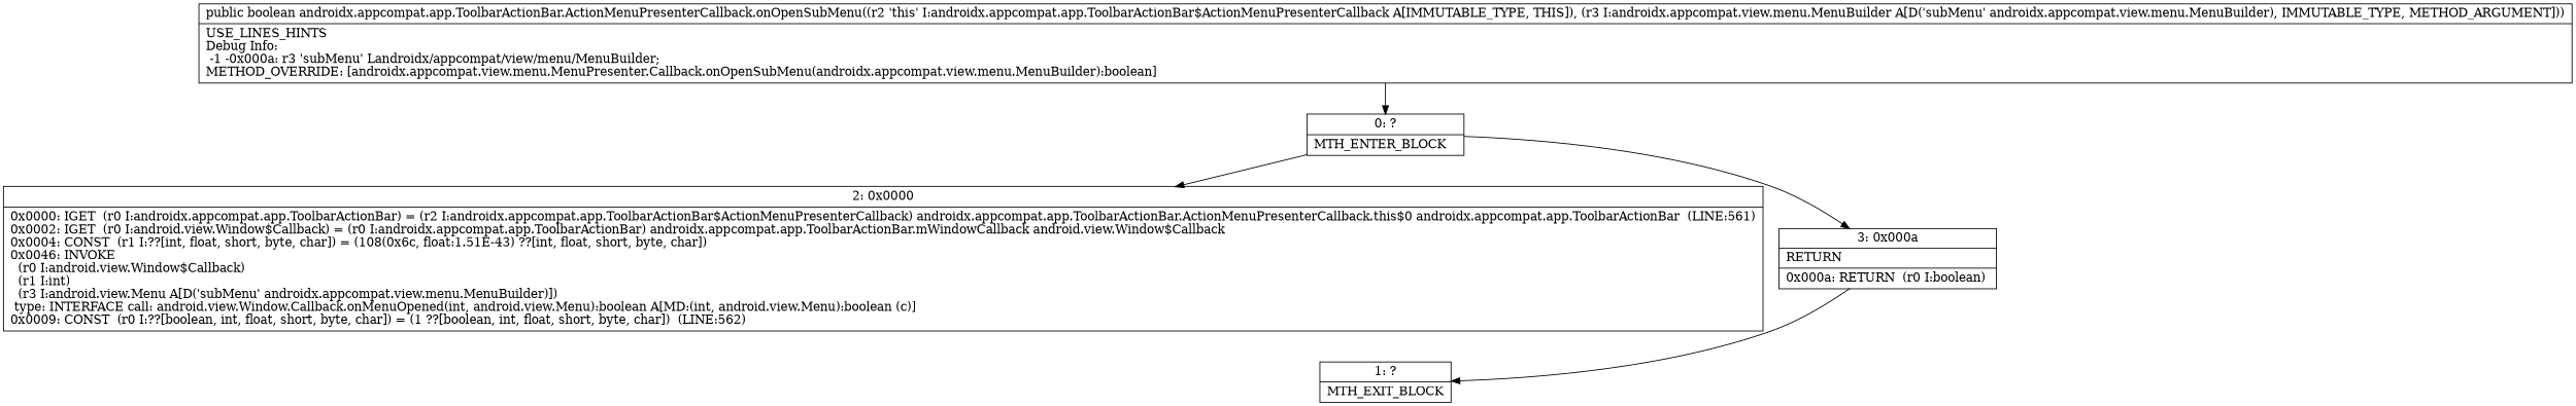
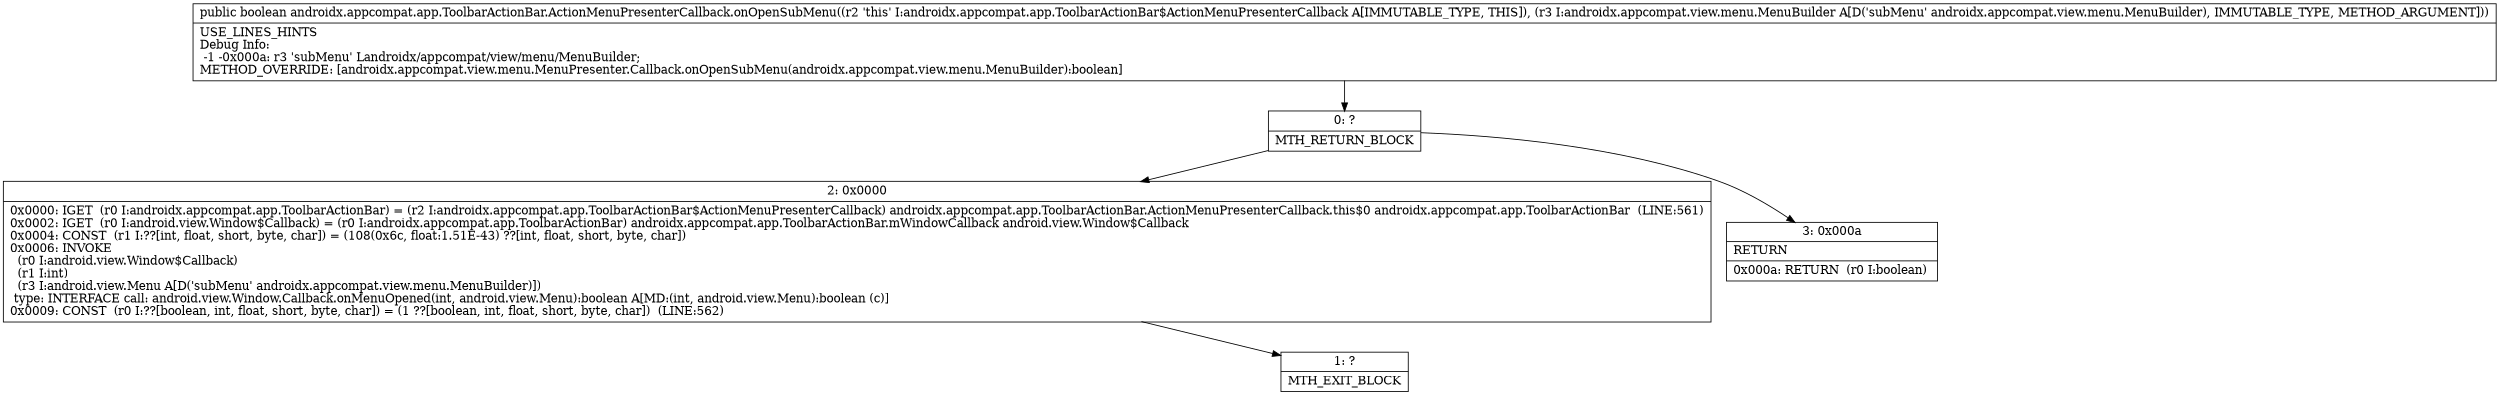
  digraph {
    node [shape=record]
-   n1 [label="{0\:\ ?|MTH_ENTER_BLOCK\l}"]
-   n2 [label="{2\:\ 0x0000|0x0000: IGET  (r0 I:androidx.appcompat.app.ToolbarActionBar) = (r2 I:androidx.appcompat.app.ToolbarActionBar$ActionMenuPresenterCallback) androidx.appcompat.app.ToolbarActionBar.ActionMenuPresenterCallback.this$0 androidx.appcompat.app.ToolbarActionBar  (LINE:561)\l0x0002: IGET  (r0 I:android.view.Window$Callback) = (r0 I:androidx.appcompat.app.ToolbarActionBar) androidx.appcompat.app.ToolbarActionBar.mWindowCallback android.view.Window$Callback \l0x0004: CONST  (r1 I:??[int, float, short, byte, char]) = (108(0x6c, float:1.51E\-43) ??[int, float, short, byte, char]) \l0x0046: INVOKE  \l  (r0 I:android.view.Window$Callback)\l  (r1 I:int)\l  (r3 I:android.view.Menu A[D('subMenu' androidx.appcompat.view.menu.MenuBuilder)])\l type: INTERFACE call: android.view.Window.Callback.onMenuOpened(int, android.view.Menu):boolean A[MD:(int, android.view.Menu):boolean (c)]\l0x0009: CONST  (r0 I:??[boolean, int, float, short, byte, char]) = (1 ??[boolean, int, float, short, byte, char])  (LINE:562)\l}"]
+   n1 [label="{0\:\ ?|MTH_RETURN_BLOCK\l}"]
+   n2 [label="{2\:\ 0x0000|0x0000: IGET  (r0 I:androidx.appcompat.app.ToolbarActionBar) = (r2 I:androidx.appcompat.app.ToolbarActionBar$ActionMenuPresenterCallback) androidx.appcompat.app.ToolbarActionBar.ActionMenuPresenterCallback.this$0 androidx.appcompat.app.ToolbarActionBar  (LINE:561)\l0x0002: IGET  (r0 I:android.view.Window$Callback) = (r0 I:androidx.appcompat.app.ToolbarActionBar) androidx.appcompat.app.ToolbarActionBar.mWindowCallback android.view.Window$Callback \l0x0004: CONST  (r1 I:??[int, float, short, byte, char]) = (108(0x6c, float:1.51E\-43) ??[int, float, short, byte, char]) \l0x0006: INVOKE  \l  (r0 I:android.view.Window$Callback)\l  (r1 I:int)\l  (r3 I:android.view.Menu A[D('subMenu' androidx.appcompat.view.menu.MenuBuilder)])\l type: INTERFACE call: android.view.Window.Callback.onMenuOpened(int, android.view.Menu):boolean A[MD:(int, android.view.Menu):boolean (c)]\l0x0009: CONST  (r0 I:??[boolean, int, float, short, byte, char]) = (1 ??[boolean, int, float, short, byte, char])  (LINE:562)\l}"]
    n3 [label="{3\:\ 0x000a|RETURN\l|0x000a: RETURN  (r0 I:boolean) \l}"]
    n4 [label="{1\:\ ?|MTH_EXIT_BLOCK\l}"]
    n5 [label="{public boolean androidx.appcompat.app.ToolbarActionBar.ActionMenuPresenterCallback.onOpenSubMenu((r2 'this' I:androidx.appcompat.app.ToolbarActionBar$ActionMenuPresenterCallback A[IMMUTABLE_TYPE, THIS]), (r3 I:androidx.appcompat.view.menu.MenuBuilder A[D('subMenu' androidx.appcompat.view.menu.MenuBuilder), IMMUTABLE_TYPE, METHOD_ARGUMENT]))  | USE_LINES_HINTS\lDebug Info:\l  \-1 \-0x000a: r3 'subMenu' Landroidx\/appcompat\/view\/menu\/MenuBuilder;\lMETHOD_OVERRIDE: [androidx.appcompat.view.menu.MenuPresenter.Callback.onOpenSubMenu(androidx.appcompat.view.menu.MenuBuilder):boolean]\l}"]
    n1 -> n2
    n1 -> n3
-   n3 -> n4
+   n2 -> n4
    n5 -> n1
  }
